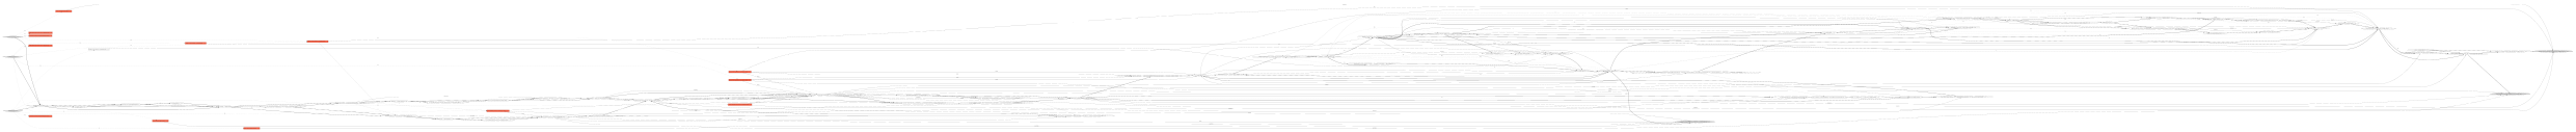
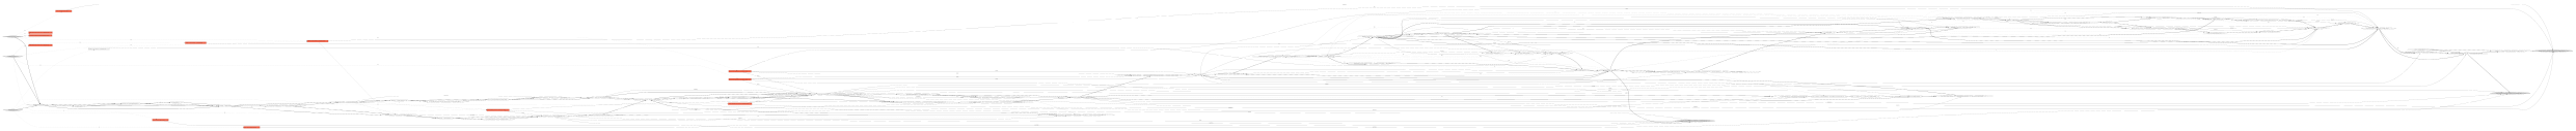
  digraph {
    fontname=Ubuntu
    rankdir=LR
    node [fillcolor=white fontname=Ubuntu shape=ellipse style=filled]
    edge [fontname=Ubuntu style=bold]
    n1 [label="int i = 0@@@30@@@['1', '1', '1']"]
    n2 [label="DBSEntityAttributeRef refAttr = refAttrs.get(i)@@@33@@@['0', '0', '1']"]
    n3 [label="i < refAttrs.size()@@@31@@@['1', '1', '1']" shape=diamond]
    n4 [label="i++@@@32@@@['0', '0', '1']"]
    n5 [label="DBSEntityAttributeRef ownAttr = ownAttrs.get(i)@@@39@@@['1', '1', '1']"]
    n6 [label="DBDAttributeBinding attrBinding = bindingsModel.getAttributeBinding(refAttr.getAttribute())@@@34@@@['0', '0', '1']"]
    n7 [label="attrBinding == null@@@35@@@['0', '0', '1']" shape=diamond]
    n8 [fillcolor=lightgray label="navigateEntity(monitor,newWindow,targetEntity,constraints)@@@46@@@['0', '0', '1']"]
    n9 [label="int i = 0@@@30@@@['1', '1', '0']"]
    n10 [label="throw new DBException(\"Entity (\" + DBUtils.getObjectFullName(targetEntity,DBPEvaluationContext.UI) + \"( association (\" + association.getName() + \"( columns differs from referenced constraint (\" + refConstraint.getName() + \"( (\" + ownAttrs.size() + \"<>\" + refAttrs.size() + \")\")@@@28@@@['1', '1', '0']"]
    n11 [label="DBDAttributeConstraint constraint = new DBDAttributeConstraint(ownAttr.getAttribute(),DBDAttributeConstraint.NULL_VISUAL_POSITION)@@@40@@@['1', '1', '1']"]
    n12 [label="i < ownAttrs.size()@@@31@@@['1', '1', '0']" shape=diamond]
    n13 [label="DBSEntityAttributeRef ownAttr = ownAttrs.get(i)@@@33@@@['1', '1', '0']"]
    n14 [label="!(targetEntity instanceof DBSDataContainer)@@@21@@@['1', '1', '0']" shape=diamond]
    n15 [label="ownAttrs.size() != refAttrs.size()@@@24@@@['1', '1', '1']" shape=diamond]
    n16 [label="throw new DBException(\"Entity (\" + DBUtils.getObjectFullName(targetEntity,DBPEvaluationContext.UI) + \"( is not a data container\")@@@22@@@['1', '1', '0']"]
    n17 [fillcolor=lightgray label="navigateEntity(monitor,newWindow,targetEntity,constraints)@@@52@@@['0', '1', '0']"]
    n18 [label="throw new DBException(\"Entity (\" + DBUtils.getObjectFullName(targetEntity,DBPEvaluationContext.UI) + \"( association (\" + association.getName() + \"( columns differ from referenced constraint (\" + refConstraint.getName() + \"( (\" + ownAttrs.size() + \"<>\" + refAttrs.size() + \")\")@@@25@@@['0', '0', '1']"]
    n19 [label="ownAttrs.isEmpty()@@@27@@@['0', '0', '1']" shape=diamond]
    n20 [fillcolor=lightgray label="navigateEntity(monitor,newWindow,targetEntity,constraints)@@@52@@@['1', '0', '0']"]
    n21 [label="List<? extends DBSEntityAttributeRef> ownAttrs = CommonUtils.safeList(((DBSEntityReferrer)association).getAttributeReferences(monitor))@@@25@@@['1', '1', '0']"]
    n22 [label="throw new DBException(\"Referencing entity (\" + DBUtils.getObjectFullName(targetEntity,DBPEvaluationContext.UI) + \"( is not a data container\")@@@15@@@['0', '0', '1']"]
    n23 [fillcolor=tomato label="boolean newWindow@@@2@@@['0', '1', '0']" shape=box]
    n24 [label="log.error(\"Can't find attribute binding for ref attribute '\" + refAttr.getAttribute().getName() + \"'\")@@@36@@@['0', '0', '1']"]
    n25 [label="constraints.add(constraint)@@@42@@@['0', '0', '1']"]
    n26 [label="createFilterConstraint(rows,attrBinding,constraint)@@@43@@@['0', '0', '1']"]
    n27 [label="constraint.setVisible(true)@@@41@@@['0', '0', '1']"]
    n28 [label="DBDAttributeBinding ownBinding = bindingsModel.getAttributeBinding(ownAttr.getAttribute())@@@35@@@['1', '1', '0']"]
    n29 [label="@NotNull List<ResultSetRow> rows@@@2@@@['0', '0', '1']" shape=box]
    n30 [label="throw new DBException(\"Association '\" + DBUtils.getQuotedIdentifier(association) + \"' has empty column list\")@@@28@@@['0', '0', '1']"]
    n31 [label="List<DBDAttributeConstraint> constraints = new ArrayList<>()@@@17@@@['1', '0', '1']"]
    n32 [label="throw new DBException(\"Can't obtain association '\" + DBUtils.getQuotedIdentifier(association) + \"' target constraint (table \" + (association.getAssociatedEntity() == null? \"???\": DBUtils.getQuotedIdentifier(association.getAssociatedEntity())) + \")\")@@@20@@@['1', '1', '1']"]
    n33 [label="DBSEntityConstraint refConstraint = association.getReferencedConstraint()@@@18@@@['1', '0', '1']"]
    n34 [fillcolor=tomato label="boolean newWindow@@@2@@@['1', '0', '0']" shape=box]
    n35 [label="constraint.setVisible(true)@@@43@@@['1', '1', '0']"]
    n36 [label="constraints.add(constraint)@@@44@@@['0', '1', '0']"]
    n37 [label="createFilterConstraint(rows,ownBinding,constraint)@@@45@@@['1', '1', '0']"]
    n38 [label="getExecutionContext() == null@@@6@@@['1', '1', '1']" shape=diamond]
    n39 [label="DBSEntityConstraint refConstraint = association.getReferencedConstraint()@@@12@@@['1', '1', '0']"]
    n40 [label="throw new DBException(ModelMessages.error_not_connected_to_database)@@@7@@@['1', '1', '1']"]
    n41 [label="DBSEntity targetEntity = association.getParentObject()@@@9@@@['0', '0', '1']"]
    n42 [label="throw new DBException(\"Referenced constraint (\" + refConstraint + \"( is not a referrer\")@@@17@@@['1', '1', '0']"]
    n43 [label="refConstraint == null@@@13@@@['1', '1', '0']" shape=diamond]
    n44 [label="targetEntity = DBVUtils.getRealEntity(monitor,targetEntity)@@@13@@@['0', '0', '1']"]
    n45 [label="targetEntity == null@@@10@@@['0', '0', '1']" shape=diamond]
    n46 [fillcolor=lightgray label="navigateAssociation['1', '0', '0']" shape=diamond]
    n47 [label="!confirmProceed()@@@3@@@['1', '1', '1']" shape=diamond]
    n48 [fillcolor=tomato label="@NotNull DBSEntityAssociation association@@@2@@@['1', '0', '0']" shape=box]
    n49 [fillcolor=tomato label="@NotNull List<ResultSetRow> rows@@@2@@@['1', '1', '0']" shape=box]
    n50 [fillcolor=tomato label="@NotNull List<ResultSetRow> rows@@@2@@@['1', '0', '0']" shape=box]
    n51 [fillcolor=tomato label="@NotNull DBRProgressMonitor monitor@@@2@@@['1', '0', '0']" shape=box]
    n52 [label="return@@@4@@@['1', '1', '1']"]
    n53 [label="!newWindow && !confirmPanelsReset()@@@6@@@['1', '1', '0']" shape=diamond]
    n54 [fillcolor=tomato label="@NotNull DBRProgressMonitor monitor@@@2@@@['0', '0', '1']" shape=box]
    n55 [label="return@@@7@@@['1', '1', '0']"]
    n56 [label="DBSEntity targetEntity = refConstraint.getParentObject()@@@19@@@['1', '1', '0']"]
    n57 [label="throw new DBException(\"Broken association (referenced constraint missing)\")@@@14@@@['1', '1', '0']"]
    n58 [label="!(refConstraint instanceof DBSEntityReferrer)@@@16@@@['1', '1', '0']" shape=diamond]
    n59 [label="setNewState((DBSDataContainer)targetEntity,model.getDataFilter())@@@49@@@['1', '1', '0']"]
    n60 [label="setNewState((DBSDataContainer)targetEntity,model.getDataFilter())@@@49@@@['1', '0', '0']"]
    n61 [label="constraint.setVisible(true)@@@44@@@['1', '0', '0']"]
    n62 [label="constraints.add(constraint)@@@45@@@['1', '0', '0']"]
    n63 [label="DBSEntityAttribute attribute = refAttr.getAttribute()@@@40@@@['0', '1', '0']"]
    n64 [label="attribute != null@@@41@@@['0', '1', '0']" shape=diamond]
    n65 [label="DBDAttributeConstraint constraint = new DBDAttributeConstraint(refAttr.getAttribute(),DBDAttributeConstraint.NULL_VISUAL_POSITION)@@@43@@@['1', '0', '0']"]
    n66 [label="ownBinding == null@@@36@@@['1', '1', '0']" shape=diamond]
    n67 [label="curState == null@@@48@@@['0', '1', '0']" shape=diamond]
    n68 [label="curState.filter = new DBDDataFilter(bindingsModel.getDataFilter())@@@51@@@['0', '1', '0']"]
    n69 [label="DBDAttributeConstraint constraint = new DBDAttributeConstraint(attribute,DBDAttributeConstraint.NULL_VISUAL_POSITION)@@@42@@@['0', '1', '0']"]
    n70 [label="DBWorkbench.getPlatformUI().showError(\"Can't navigate\",\"Attribute \" + ownAttr.getAttribute() + \" is missing in result set\")@@@37@@@['1', '1', '0']"]
    n71 [label="return@@@38@@@['1', '1', '0']"]
    n72 [label="!(targetEntity instanceof DBSDataContainer)@@@14@@@['0', '0', '1']" shape=diamond]
    n73 [fillcolor=lightgray label="navigateAssociation['0', '1', '0']" shape=diamond]
    n74 [fillcolor=tomato label="@NotNull DBRProgressMonitor monitor@@@2@@@['0', '1', '0']" shape=box]
    n75 [fillcolor=tomato label="@NotNull DBSEntityAssociation association@@@2@@@['0', '1', '0']" shape=box]
    n76 [fillcolor=tomato label="@NotNull ResultSetModel bindingsModel@@@2@@@['0', '1', '0']" shape=box]
    n77 [label="List<? extends DBSEntityAttributeRef> ownAttrs = CommonUtils.safeList(((DBSEntityReferrer)association).getAttributeReferences(monitor))@@@22@@@['0', '0', '1']"]
    n78 [label="List<? extends DBSEntityAttributeRef> refAttrs = CommonUtils.safeList(((DBSEntityReferrer)refConstraint).getAttributeReferences(monitor))@@@23@@@['0', '0', '1']"]
    n79 [label="throw new DBException(\"Null constraint parent\")@@@11@@@['0', '0', '1']"]
    n80 [label="refConstraint == null@@@19@@@['0', '0', '1']" shape=diamond]
    n81 [fillcolor=tomato label="boolean newWindow@@@2@@@['0', '0', '1']" shape=box]
    n82 [fillcolor=lightgray label="navigateReference['0', '0', '1']" shape=diamond]
    n83 [fillcolor=tomato label="@NotNull DBSEntityAssociation association@@@2@@@['0', '0', '1']" shape=box]
-   n84 [fillcolor=tomato label="@NotNull ResultSetModel bindingsModel@@@2@@@['0', '0', '1']" shape=box]
    n1 -> n2 [label=i style=solid]
    n1 -> n3 [label=i style=solid]
    n1 -> n3
    n1 -> n4 [label=i style=solid]
    n1 -> n5 [label=i style=solid]
    n2 -> n6
    n3 -> n2 [label=true style=dotted]
    n3 -> n2
    n3 -> n6 [label=true style=dotted]
    n3 -> n7 [label=rows style=dotted]
    n3 -> n8
    n3 -> n9
    n3 -> n10 [label=true style=dotted]
    n3 -> n10
    n4 -> n2 [label=i style=solid]
    n4 -> n3 [label=i style=solid]
    n4 -> n3
    n4 -> n5 [label=i style=solid]
    n5 -> n11 [label=i style=solid]
    n5 -> n11
    n5 -> n12
    n5 -> n12 [label=i style=solid]
    n5 -> n13 [label=i style=solid]
    n6 -> n7
    n6 -> n7 [label=attrBinding style=solid]
    n6 -> n26 [label=attrBinding style=solid]
    n7 -> n5
    n7 -> n5 [label=false style=dotted]
    n7 -> n11 [label=false style=dotted]
    n7 -> n24 [label=true style=dotted]
    n7 -> n24
    n7 -> n25 [label=false style=dotted]
    n7 -> n26 [label=false style=dotted]
    n7 -> n27 [label=false style=dotted]
    n9 -> n5 [label=i style=solid]
    n9 -> n11 [label=i style=solid]
    n9 -> n12 [label=i style=solid]
    n9 -> n12
    n9 -> n13 [label=i style=solid]
    n10 -> n9
    n10 -> n18 [label=0 style=dashed]
    n11 -> n25 [label=constraint style=solid]
    n11 -> n26 [label=constraint style=solid]
    n11 -> n27
    n11 -> n28
    n12 -> n3 [label=0 style=dashed]
    n12 -> n5 [label=true style=dotted]
    n12 -> n11 [label=true style=dotted]
    n12 -> n13
    n12 -> n13 [label=true style=dotted]
    n12 -> n28 [label=true style=dotted]
    n12 -> n35 [label=true style=dotted]
    n12 -> n37
    n12 -> n61 [label=true style=dotted]
    n12 -> n62 [label=true style=dotted]
    n12 -> n63 [label=true style=dotted]
    n12 -> n64 [label=true style=dotted]
    n12 -> n65 [label=true style=dotted]
    n12 -> n66 [label=true style=dotted]
    n13 -> n11
    n14 -> n15
    n14 -> n16 [label=true style=dotted]
    n14 -> n16
    n15 -> n17 [label=constraints style=solid]
    n15 -> n18 [label=true style=dotted]
    n15 -> n18
    n15 -> n19
    n15 -> n20 [label=constraints style=solid]
    n15 -> n21
    n16 -> n15
    n16 -> n22 [label=0 style=dashed]
    n18 -> n19
    n19 -> n1 [style=solid]
    n19 -> n30 [label=true style=dotted]
    n19 -> n30
    n21 -> n1
    n22 -> n31
    n23 -> n17 [label=newWindow style=solid]
    n24 -> n4
    n25 -> n26
    n26 -> n4
    n27 -> n25
    n28 -> n6 [label=0 style=dashed]
    n28 -> n35 [label=ownBinding style=solid]
    n28 -> n37 [label=ownBinding style=solid]
    n28 -> n66 [label=ownBinding style=solid]
    n28 -> n66
    n29 -> n26 [label=rows style=solid]
    n30 -> n1
    n31 -> n8 [label=constraints style=solid]
    n31 -> n32
    n31 -> n33
    n31 -> n33 [label=true style=dotted]
    n32 -> n10 [label=targetEntity style=solid]
    n32 -> n14
    n32 -> n16 [label=targetEntity style=solid]
    n32 -> n17 [label=targetEntity style=solid]
    n32 -> n20 [label=targetEntity style=solid]
    n32 -> n59 [label=targetEntity style=solid]
    n32 -> n60 [label=targetEntity style=solid]
    n32 -> n77
    n33 -> n32
    n33 -> n80
    n33 -> n80 [label=refConstraint style=solid]
    n34 -> n20 [label=newWindow style=solid]
    n35 -> n5
    n35 -> n26 [label=0 style=dashed]
    n35 -> n36
    n36 -> n37
    n37 -> n5
    n37 -> n59
    n37 -> n60 [label=true style=dotted]
    n37 -> n60
    n38 -> n39
    n38 -> n40 [label=true style=dotted]
    n38 -> n40
    n38 -> n41
    n39 -> n41 [label=0 style=dashed]
    n39 -> n42 [label=refConstraint style=solid]
    n39 -> n43 [label=refConstraint style=solid]
    n39 -> n43
    n40 -> n39
    n40 -> n41
    n41 -> n44 [label=targetEntity style=solid]
    n41 -> n45 [label=targetEntity style=solid]
    n41 -> n45
    n42 -> n56
    n43 -> n57 [label=true style=dotted]
    n43 -> n57
    n43 -> n58
    n44 -> n8 [label=targetEntity style=solid]
    n44 -> n18 [label=targetEntity style=solid]
    n44 -> n22 [label=targetEntity style=solid]
    n44 -> n72
    n45 -> n44
    n45 -> n79 [label=true style=dotted]
    n45 -> n79
    n46 -> n34 [label=true style=dotted]
    n46 -> n47
    n46 -> n48 [label=true style=dotted]
    n46 -> n49 [label=true style=dotted]
    n46 -> n50 [label=true style=dotted]
    n46 -> n51 [label=true style=dotted]
    n47 -> n38
    n47 -> n52 [label=true style=dotted]
    n47 -> n52
    n47 -> n53
    n49 -> n37 [label=rows style=solid]
    n49 -> n54 [label=0 style=dashed]
    n50 -> n35 [label=rows style=solid]
    n51 -> n1 [label=monitor style=solid]
    n51 -> n20 [label=monitor style=solid]
    n51 -> n21 [label=monitor style=solid]
    n51 -> n32 [label=monitor style=solid]
    n52 -> n38
    n52 -> n53
    n53 -> n38
    n53 -> n55 [label=true style=dotted]
    n53 -> n55
    n54 -> n8 [label=monitor style=solid]
    n54 -> n44 [label=monitor style=solid]
    n54 -> n77 [label=monitor style=solid]
    n54 -> n78 [label=monitor style=solid]
    n55 -> n38
    n56 -> n31
    n56 -> n31 [label=targetEntity style=solid]
    n56 -> n32 [label=targetEntity style=solid]
    n56 -> n32
    n57 -> n58
    n58 -> n42 [label=true style=dotted]
    n58 -> n42
    n58 -> n56
    n59 -> n20
    n59 -> n68
    n60 -> n59
    n61 -> n62
    n62 -> n35
    n63 -> n64
    n63 -> n64 [label=attribute style=solid]
    n63 -> n69 [label=attribute style=solid]
    n64 -> n5
    n64 -> n35 [label=true style=dotted]
    n64 -> n36 [label=true style=dotted]
    n64 -> n37 [label=true style=dotted]
    n64 -> n69 [label=true style=dotted]
    n64 -> n69
    n65 -> n35 [label=constraint style=solid]
    n65 -> n61
    n65 -> n62 [label=constraint style=solid]
    n66 -> n7 [label=0 style=dashed]
    n66 -> n63
    n66 -> n65
    n66 -> n70 [label=true style=dotted]
    n66 -> n70
    n66 -> n71 [label=true style=dotted]
    n67 -> n59 [label=true style=dotted]
    n67 -> n59
    n67 -> n68
    n68 -> n17
    n69 -> n35
    n69 -> n36 [label=constraint style=solid]
    n69 -> n37 [label=constraint style=solid]
    n70 -> n71
    n71 -> n63
    n71 -> n65
    n72 -> n22 [label=true style=dotted]
    n72 -> n22
    n72 -> n31
    n73 -> n23 [label=true style=dotted]
    n73 -> n47
    n73 -> n49 [label=true style=dotted]
    n73 -> n74 [label=rows style=dotted]
    n73 -> n75 [label=true style=dotted]
    n73 -> n76 [label=true style=dashed]
    n74 -> n1 [label=monitor style=solid]
    n74 -> n17 [label=monitor style=solid]
    n74 -> n21 [label=monitor style=solid]
    n74 -> n32 [label=monitor style=solid]
    n77 -> n78
    n78 -> n15
    n79 -> n44
    n80 -> n32
    n80 -> n32 [label=true style=dotted]
    n80 -> n77
    n81 -> n8 [label=newWindow style=solid]
    n82 -> n29 [label=true style=dotted]
    n82 -> n47
    n82 -> n54 [label=true style=dotted]
    n82 -> n81 [label=true style=dotted]
    n82 -> n83 [label=true style=dotted]
-   n82 -> n84 [label=true style=dotted]
    n83 -> n30 [label=association style=solid]
    n83 -> n32 [label=association style=solid]
  }
